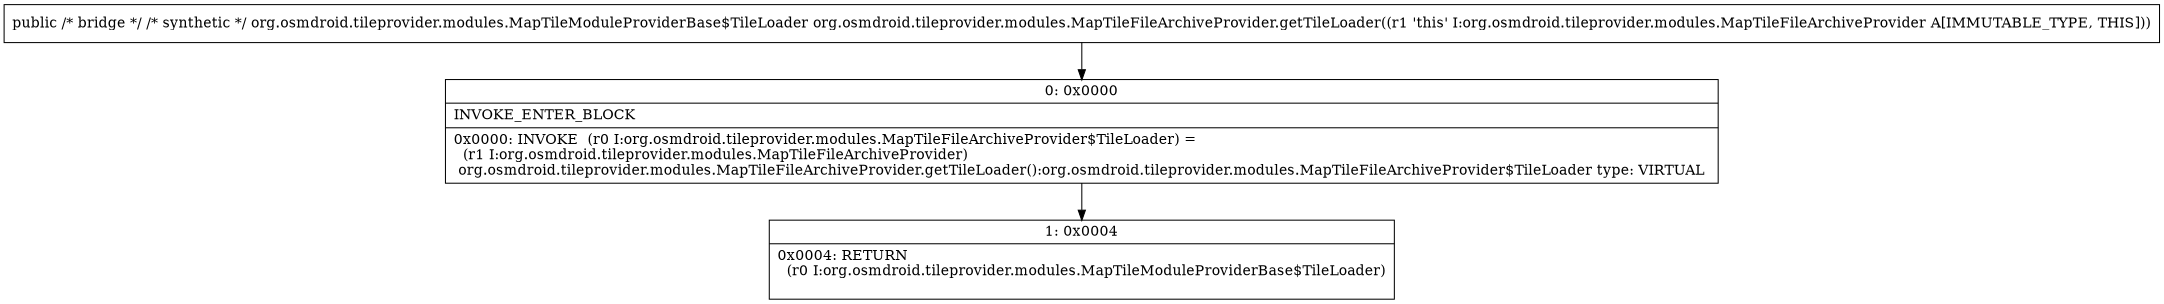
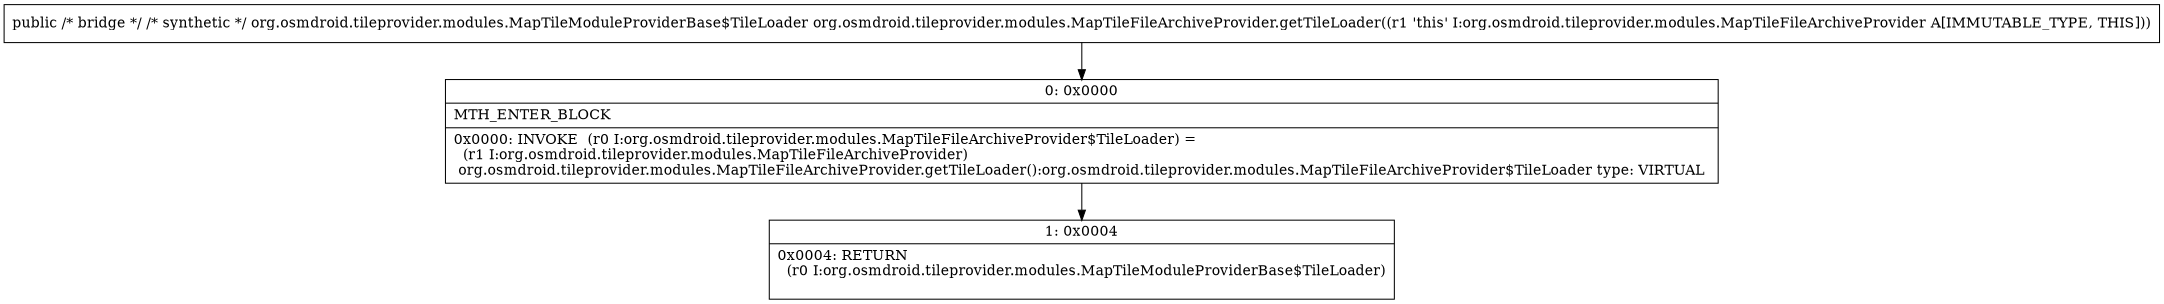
  digraph {
    node [shape=record]
-   n1 [label="{0\:\ 0x0000|INVOKE_ENTER_BLOCK\l|0x0000: INVOKE  (r0 I:org.osmdroid.tileprovider.modules.MapTileFileArchiveProvider$TileLoader) = \l  (r1 I:org.osmdroid.tileprovider.modules.MapTileFileArchiveProvider)\l org.osmdroid.tileprovider.modules.MapTileFileArchiveProvider.getTileLoader():org.osmdroid.tileprovider.modules.MapTileFileArchiveProvider$TileLoader type: VIRTUAL \l}"]
+   n1 [label="{0\:\ 0x0000|MTH_ENTER_BLOCK\l|0x0000: INVOKE  (r0 I:org.osmdroid.tileprovider.modules.MapTileFileArchiveProvider$TileLoader) = \l  (r1 I:org.osmdroid.tileprovider.modules.MapTileFileArchiveProvider)\l org.osmdroid.tileprovider.modules.MapTileFileArchiveProvider.getTileLoader():org.osmdroid.tileprovider.modules.MapTileFileArchiveProvider$TileLoader type: VIRTUAL \l}"]
    n2 [label="{1\:\ 0x0004|0x0004: RETURN  \l  (r0 I:org.osmdroid.tileprovider.modules.MapTileModuleProviderBase$TileLoader)\l \l}"]
    n3 [label="{public \/* bridge *\/ \/* synthetic *\/ org.osmdroid.tileprovider.modules.MapTileModuleProviderBase$TileLoader org.osmdroid.tileprovider.modules.MapTileFileArchiveProvider.getTileLoader((r1 'this' I:org.osmdroid.tileprovider.modules.MapTileFileArchiveProvider A[IMMUTABLE_TYPE, THIS])) }"]
    n1 -> n2
    n3 -> n1
  }
